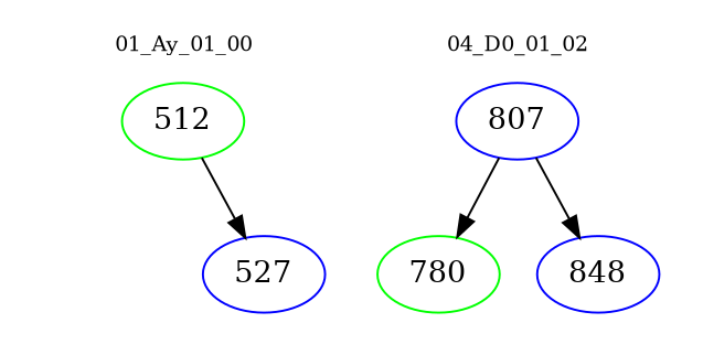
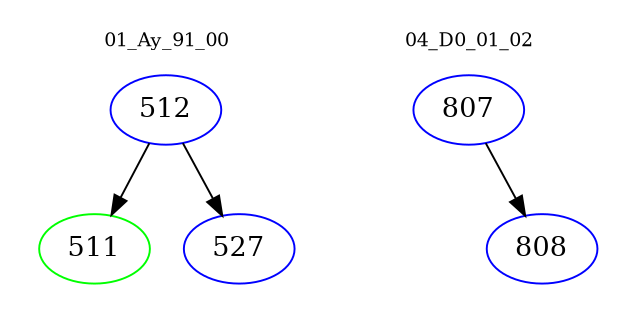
  digraph {
    node [color=blue]
    edge [color=black]
-   n1 [color=green label=512]
+   n1 [label=512]
+   n2 [color=green label=511]
    n3 [label=527]
    n4 [label=807]
-   n5 [color=green label=780]
-   n6 [label=848]
+   n6 [label=808]
    subgraph cluster_1 {
      color=white
      fontsize=10
-     label="01_Ay_01_00"
+     label="01_Ay_91_00"
      n1
+     n2
      n3
    }
    subgraph cluster_2 {
      color=white
      fontsize=10
      label="04_D0_01_02"
      n4
-     n5
      n6
    }
+   n1 -> n2
    n1 -> n3
-   n4 -> n5
    n4 -> n6
  }
